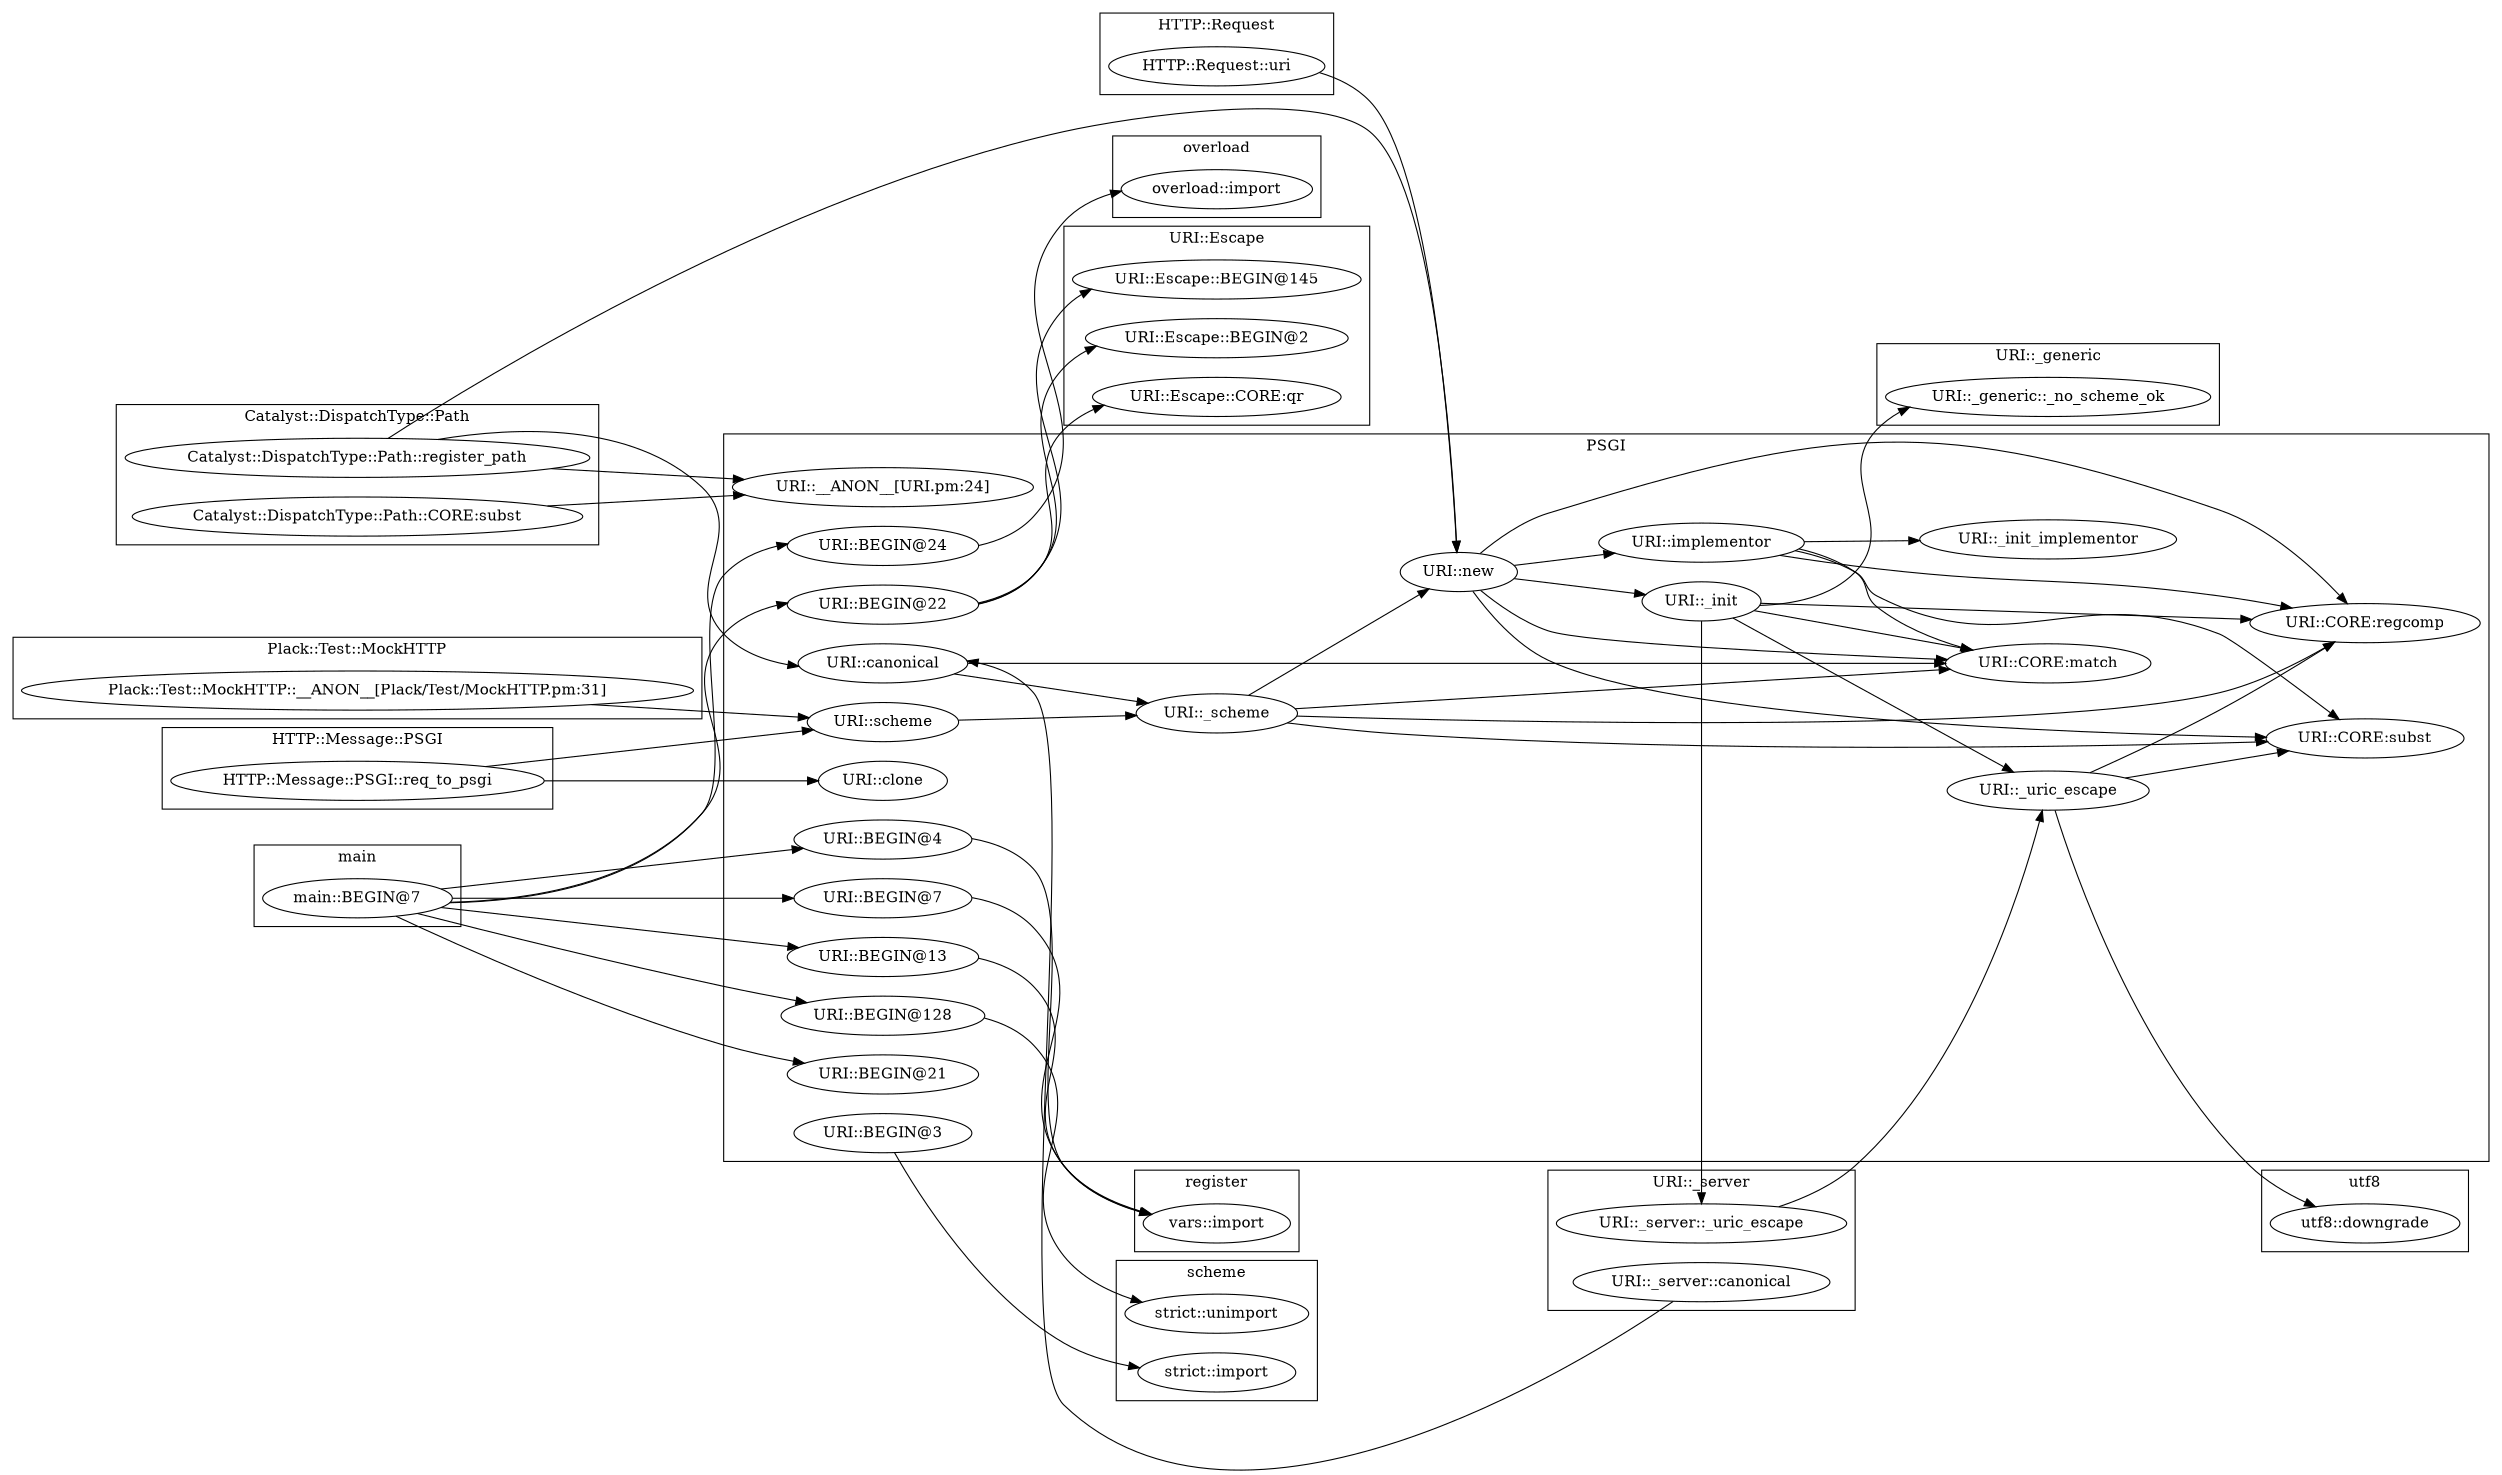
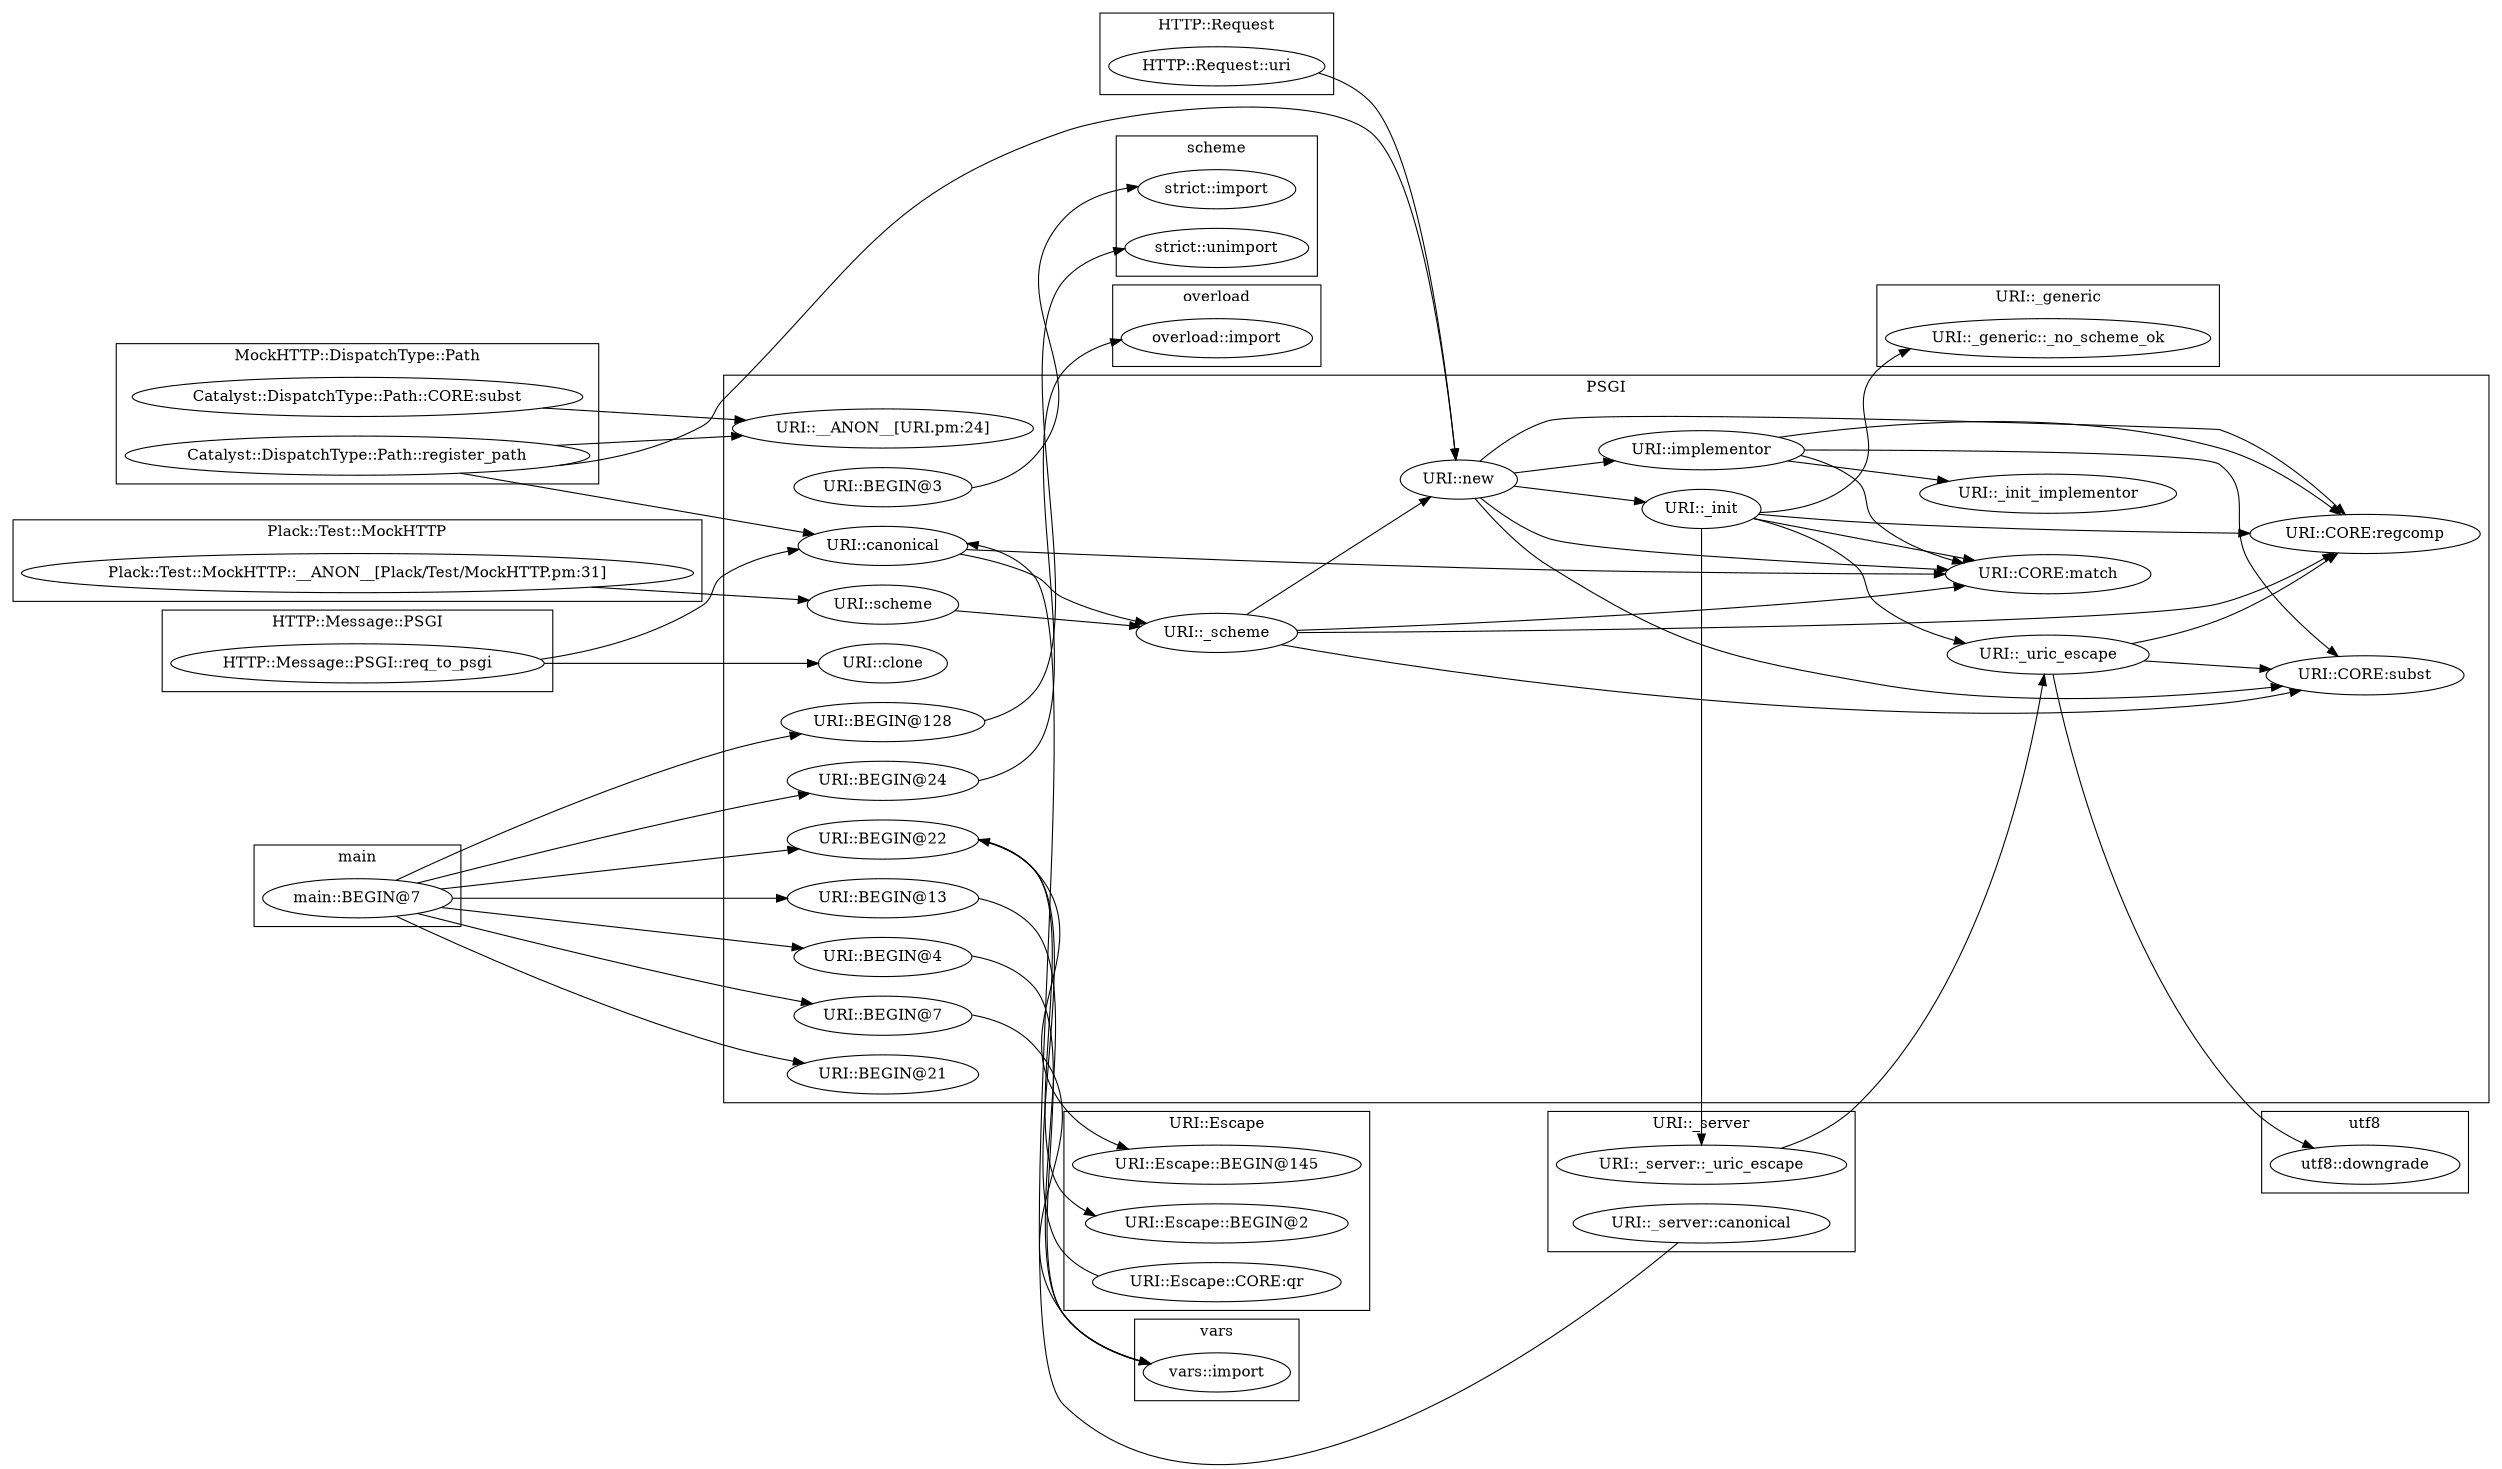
  digraph {
    fontname="DejaVu Serif"
    rankdir=LR
    node [fontname="DejaVu Serif"]
    edge [fontname="DejaVu Serif"]
    "HTTP::Request::uri"
    "Plack::Test::MockHTTP::__ANON__[Plack/Test/MockHTTP.pm:31]"
    "utf8::downgrade"
    "HTTP::Message::PSGI::req_to_psgi"
    "URI::_generic::_no_scheme_ok"
    "URI::_server::_uric_escape"
    "URI::_server::canonical"
    "Catalyst::DispatchType::Path::register_path"
    "Catalyst::DispatchType::Path::CORE:subst"
    "main::BEGIN@7"
    "URI::Escape::BEGIN@145"
    "URI::Escape::BEGIN@2"
    "URI::Escape::CORE:qr"
    "URI::_scheme"
    "URI::clone"
    "URI::BEGIN@7"
    "URI::implementor"
    "URI::BEGIN@128"
    "URI::CORE:match"
    "URI::BEGIN@13"
    "URI::__ANON__[URI.pm:24]"
    "URI::scheme"
    "URI::_init_implementor"
    "URI::BEGIN@24"
    "URI::_init"
    "URI::BEGIN@4"
    "URI::canonical"
    "URI::CORE:regcomp"
    "URI::BEGIN@21"
    "URI::new"
    "URI::_uric_escape"
    "URI::BEGIN@22"
    "URI::BEGIN@3"
    "URI::CORE:subst"
    "overload::import"
    "vars::import"
    "strict::unimport"
    "strict::import"
    subgraph cluster_1 {
      label="HTTP::Request"
      "HTTP::Request::uri"
    }
    subgraph cluster_2 {
      label="Plack::Test::MockHTTP"
      "Plack::Test::MockHTTP::__ANON__[Plack/Test/MockHTTP.pm:31]"
    }
    subgraph cluster_3 {
      label=utf8
      "utf8::downgrade"
    }
    subgraph cluster_4 {
      label="HTTP::Message::PSGI"
      "HTTP::Message::PSGI::req_to_psgi"
    }
    subgraph cluster_5 {
      label="URI::_generic"
      "URI::_generic::_no_scheme_ok"
    }
    subgraph cluster_6 {
      label="URI::_server"
      "URI::_server::_uric_escape"
      "URI::_server::canonical"
    }
    subgraph cluster_7 {
-     label="Catalyst::DispatchType::Path"
+     label="MockHTTP::DispatchType::Path"
      "Catalyst::DispatchType::Path::register_path"
      "Catalyst::DispatchType::Path::CORE:subst"
    }
    subgraph cluster_8 {
      label=main
      "main::BEGIN@7"
    }
    subgraph cluster_9 {
      label="URI::Escape"
      "URI::Escape::BEGIN@145"
      "URI::Escape::BEGIN@2"
      "URI::Escape::CORE:qr"
    }
    subgraph cluster_10 {
      label=PSGI
      "URI::_scheme"
      "URI::clone"
      "URI::BEGIN@7"
      "URI::implementor"
      "URI::BEGIN@128"
      "URI::CORE:match"
      "URI::BEGIN@13"
      "URI::__ANON__[URI.pm:24]"
      "URI::scheme"
      "URI::_init_implementor"
      "URI::BEGIN@24"
      "URI::_init"
      "URI::BEGIN@4"
      "URI::canonical"
      "URI::CORE:regcomp"
      "URI::BEGIN@21"
      "URI::new"
      "URI::_uric_escape"
      "URI::BEGIN@22"
      "URI::BEGIN@3"
      "URI::CORE:subst"
    }
    subgraph cluster_11 {
      label=overload
      "overload::import"
    }
    subgraph cluster_12 {
-     label=register
+     label=vars
      "vars::import"
    }
    subgraph cluster_13 {
      label=scheme
      "strict::unimport"
      "strict::import"
    }
    "HTTP::Request::uri" -> "URI::new"
    "Plack::Test::MockHTTP::__ANON__[Plack/Test/MockHTTP.pm:31]" -> "URI::scheme"
    "HTTP::Message::PSGI::req_to_psgi" -> "URI::clone"
-   "HTTP::Message::PSGI::req_to_psgi" -> "URI::scheme"
+   "HTTP::Message::PSGI::req_to_psgi" -> "URI::canonical"
    "URI::_server::_uric_escape" -> "URI::_uric_escape"
    "URI::_server::canonical" -> "URI::canonical"
    "Catalyst::DispatchType::Path::register_path" -> "URI::__ANON__[URI.pm:24]"
    "Catalyst::DispatchType::Path::register_path" -> "URI::canonical"
    "Catalyst::DispatchType::Path::register_path" -> "URI::new"
    "Catalyst::DispatchType::Path::CORE:subst" -> "URI::__ANON__[URI.pm:24]"
    "main::BEGIN@7" -> "URI::BEGIN@7"
    "main::BEGIN@7" -> "URI::BEGIN@128"
    "main::BEGIN@7" -> "URI::BEGIN@13"
    "main::BEGIN@7" -> "URI::BEGIN@24"
    "main::BEGIN@7" -> "URI::BEGIN@4"
    "main::BEGIN@7" -> "URI::BEGIN@21"
    "main::BEGIN@7" -> "URI::BEGIN@22"
    "URI::_scheme" -> "URI::CORE:match"
    "URI::_scheme" -> "URI::CORE:regcomp"
    "URI::_scheme" -> "URI::new"
    "URI::_scheme" -> "URI::CORE:subst"
    "URI::BEGIN@7" -> "vars::import"
    "URI::implementor" -> "URI::CORE:match"
    "URI::implementor" -> "URI::_init_implementor"
    "URI::implementor" -> "URI::CORE:regcomp"
    "URI::implementor" -> "URI::CORE:subst"
    "URI::BEGIN@128" -> "strict::unimport"
    "URI::BEGIN@13" -> "vars::import"
    "URI::scheme" -> "URI::_scheme"
    "URI::BEGIN@24" -> "overload::import"
    "URI::_init" -> "URI::_generic::_no_scheme_ok"
    "URI::_init" -> "URI::_server::_uric_escape"
    "URI::_init" -> "URI::CORE:match"
    "URI::_init" -> "URI::CORE:regcomp"
    "URI::_init" -> "URI::_uric_escape"
    "URI::BEGIN@4" -> "vars::import"
    "URI::canonical" -> "URI::_scheme"
    "URI::canonical" -> "URI::CORE:match"
    "URI::new" -> "URI::implementor"
    "URI::new" -> "URI::CORE:match"
    "URI::new" -> "URI::_init"
    "URI::new" -> "URI::CORE:regcomp"
    "URI::new" -> "URI::CORE:subst"
    "URI::_uric_escape" -> "utf8::downgrade"
    "URI::_uric_escape" -> "URI::CORE:regcomp"
    "URI::_uric_escape" -> "URI::CORE:subst"
    "URI::BEGIN@22" -> "URI::Escape::BEGIN@145"
    "URI::BEGIN@22" -> "URI::Escape::BEGIN@2"
-   "URI::BEGIN@22" -> "URI::Escape::CORE:qr"
+   "URI::Escape::CORE:qr" -> "URI::BEGIN@22"
    "URI::BEGIN@3" -> "strict::import"
  }
